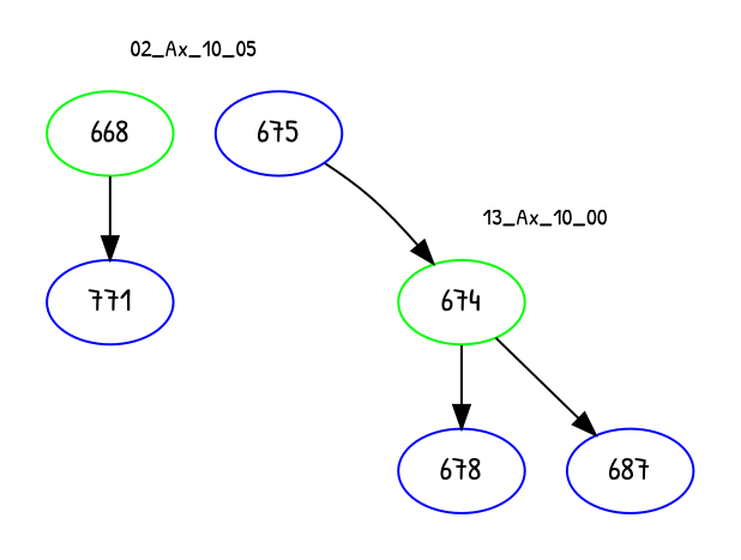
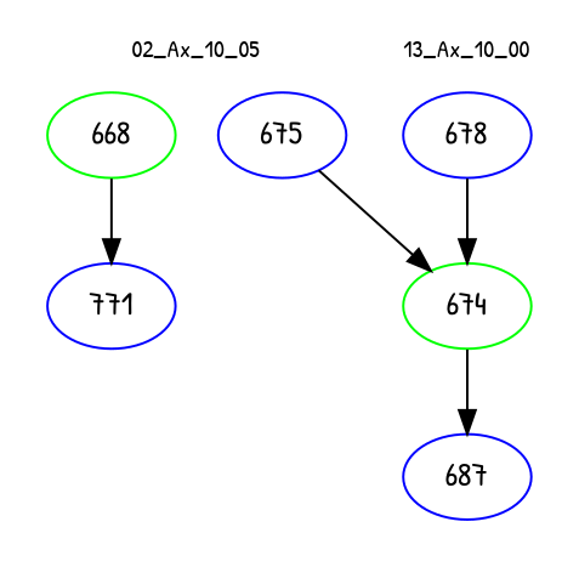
  digraph {
    fontname="Patrick Hand"
    node [color=blue fontname="Patrick Hand"]
    edge [color=black fontname="Patrick Hand"]
    n1 [label=675]
    n2 [color=green label=668]
    n3 [label=771]
    n4 [label=678]
    n5 [color=green label=674]
    n6 [label=687]
    subgraph cluster_1 {
      color=white
      fontsize=10
      label="02_Ax_10_05"
      n1
      n2
      n3
    }
    subgraph cluster_2 {
      color=white
      fontsize=10
      label="13_Ax_10_00"
      n4
      n5
      n6
    }
    n1 -> n5
    n2 -> n3
-   n5 -> n4
+   n4 -> n5
    n5 -> n6
  }
